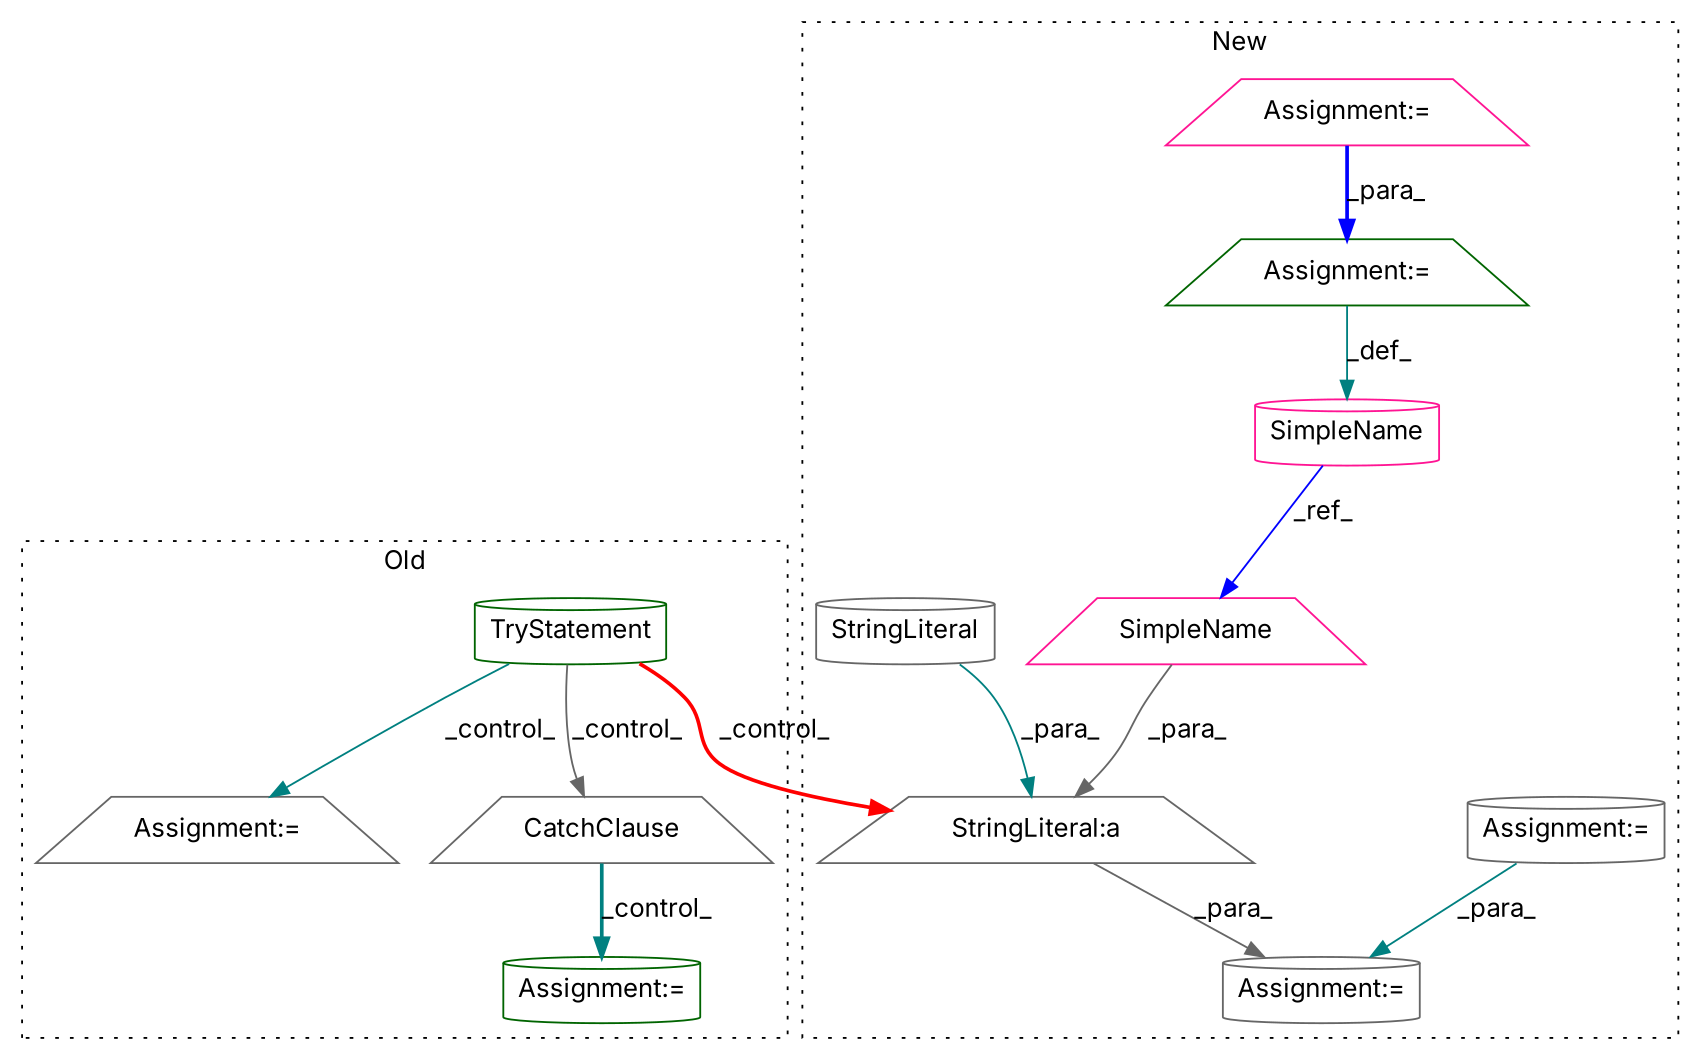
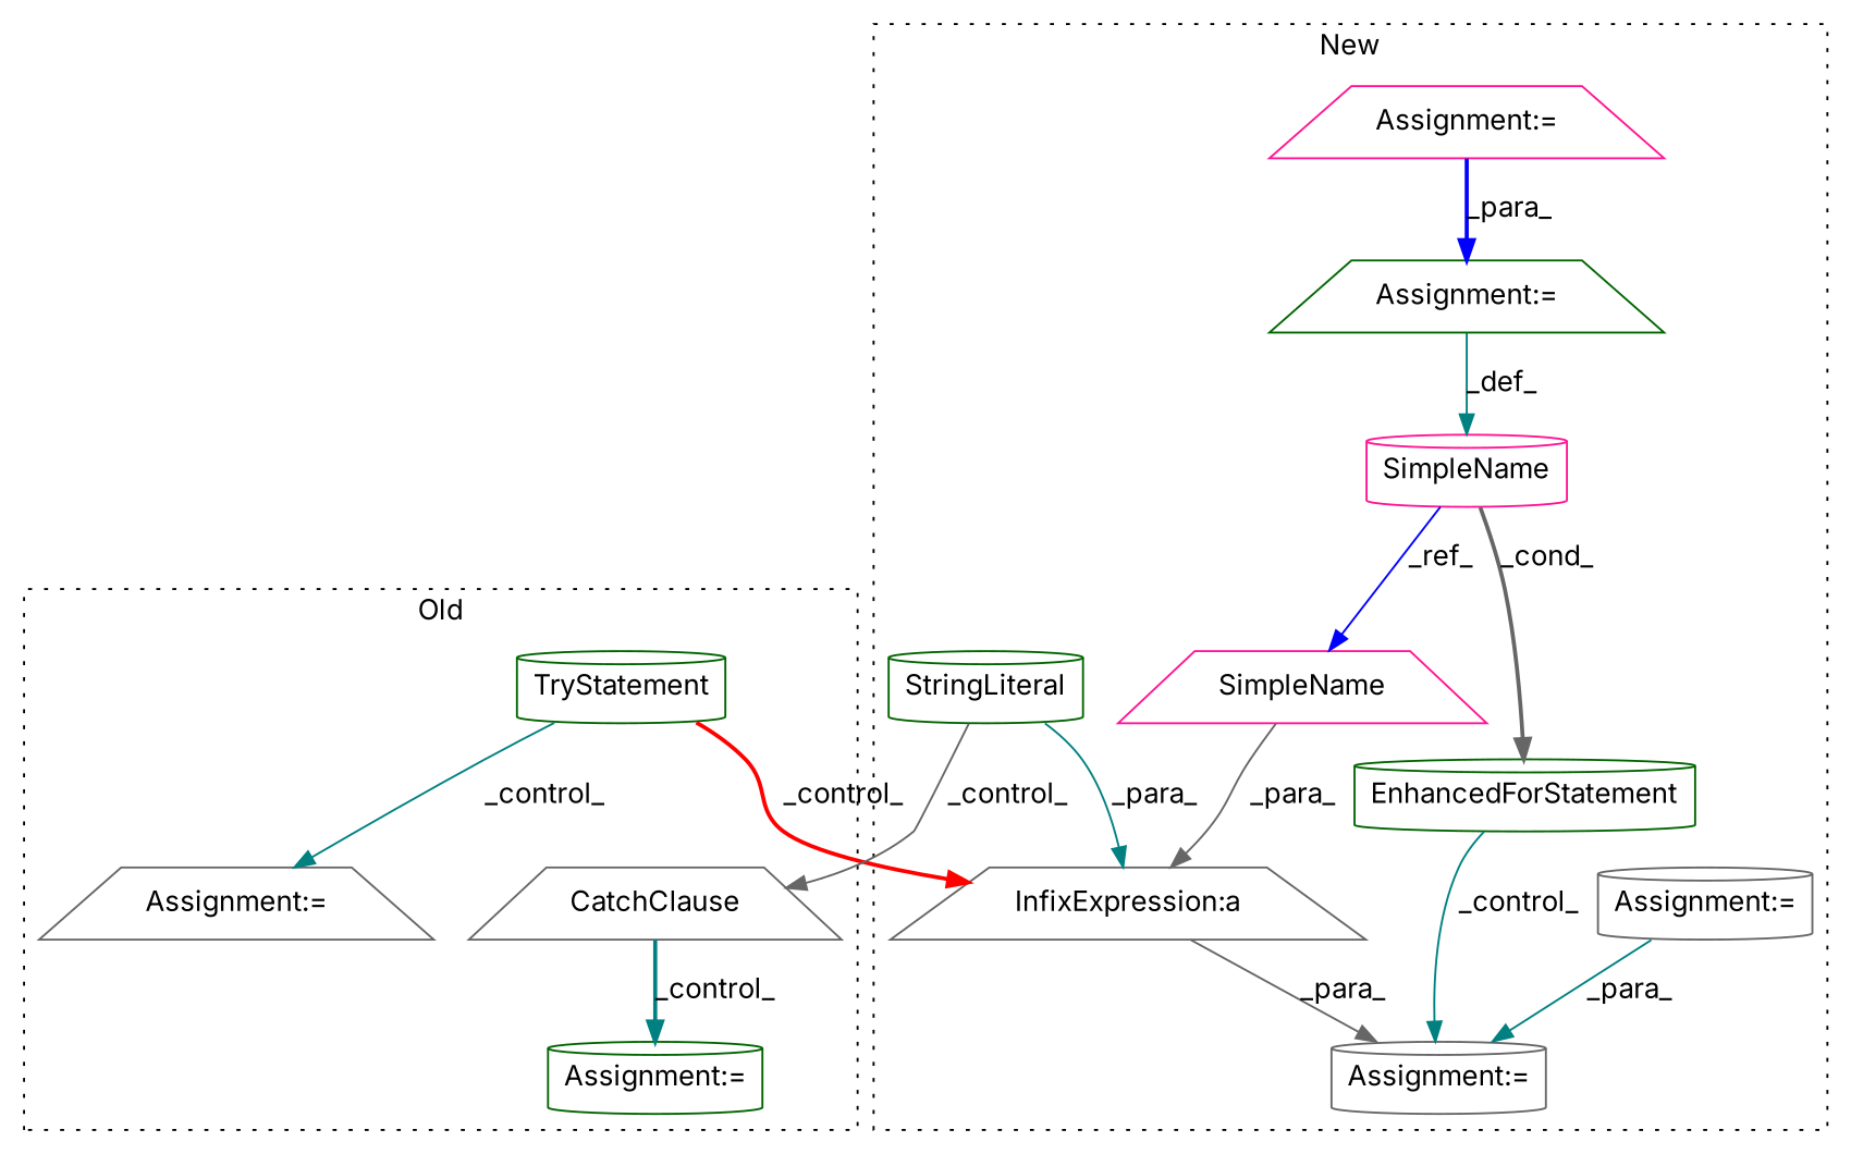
  digraph {
    fontname=Inter
    node [a=7 color=gray40 fontname=Inter l=1 s="1247,1344" shape=cylinder]
    edge [color=teal fontname=Inter style=solid]
    n1 [a=12 l="11,2" label=CatchClause s="1038,1072" shape=trapezium]
    n2 [a=54 color=darkgreen l=4 label=TryStatement s=989]
    n3 [label="Assignment:=" s=1003 shape=trapezium]
    n4 [color=darkgreen label="Assignment:=" s=1084]
+   n5 [a=70 color=darkgreen l="53,2" label=EnhancedForStatement]
    n6 [color=deeppink label="Assignment:=" s=1150 shape=trapezium]
    n7 [label="Assignment:=" s=1356]
    n8 [a=42 color=deeppink l=5 label=SimpleName s=1304]
    n9 [label="Assignment:=" s=1089]
    n10 [color=darkgreen l="53,2" label="Assignment:=" shape=trapezium]
-   n11 [a=27 l=3 label="StringLiteral:a" s=1379 shape=trapezium]
-   n12 [a=45 l=4 label=StringLiteral s=1382]
+   n11 [a=27 l=3 label="InfixExpression:a" s=1379 shape=trapezium]
+   n12 [a=45 color=darkgreen l=4 label=StringLiteral s=1382]
    n13 [a=42 color=deeppink l=5 label=SimpleName s=1374 shape=trapezium]
    subgraph cluster_1 {
      label=Old
      style=dotted
      n1
      n2
      n3
      n4
    }
    subgraph cluster_2 {
      label=New
      style=dotted
+     n5
      n6
      n7
      n8
      n9
      n10
      n11
      n12
      n13
    }
    n1 -> n4 [label=_control_ style=bold]
-   n2 -> n1 [color=gray40 label=_control_]
+   n12 -> n1 [color=gray40 label=_control_]
    n2 -> n3 [label=_control_]
    n2 -> n11 [color=red label=_control_ style=bold]
+   n5 -> n7 [label=_control_]
    n6 -> n10 [color=blue label=_para_ style=bold]
+   n8 -> n5 [color=gray40 label=_cond_ style=bold]
    n8 -> n13 [color=blue label=_ref_]
    n9 -> n7 [label=_para_]
    n10 -> n8 [label=_def_]
    n11 -> n7 [color=gray40 label=_para_]
    n12 -> n11 [label=_para_]
    n13 -> n11 [color=gray40 label=_para_]
  }
